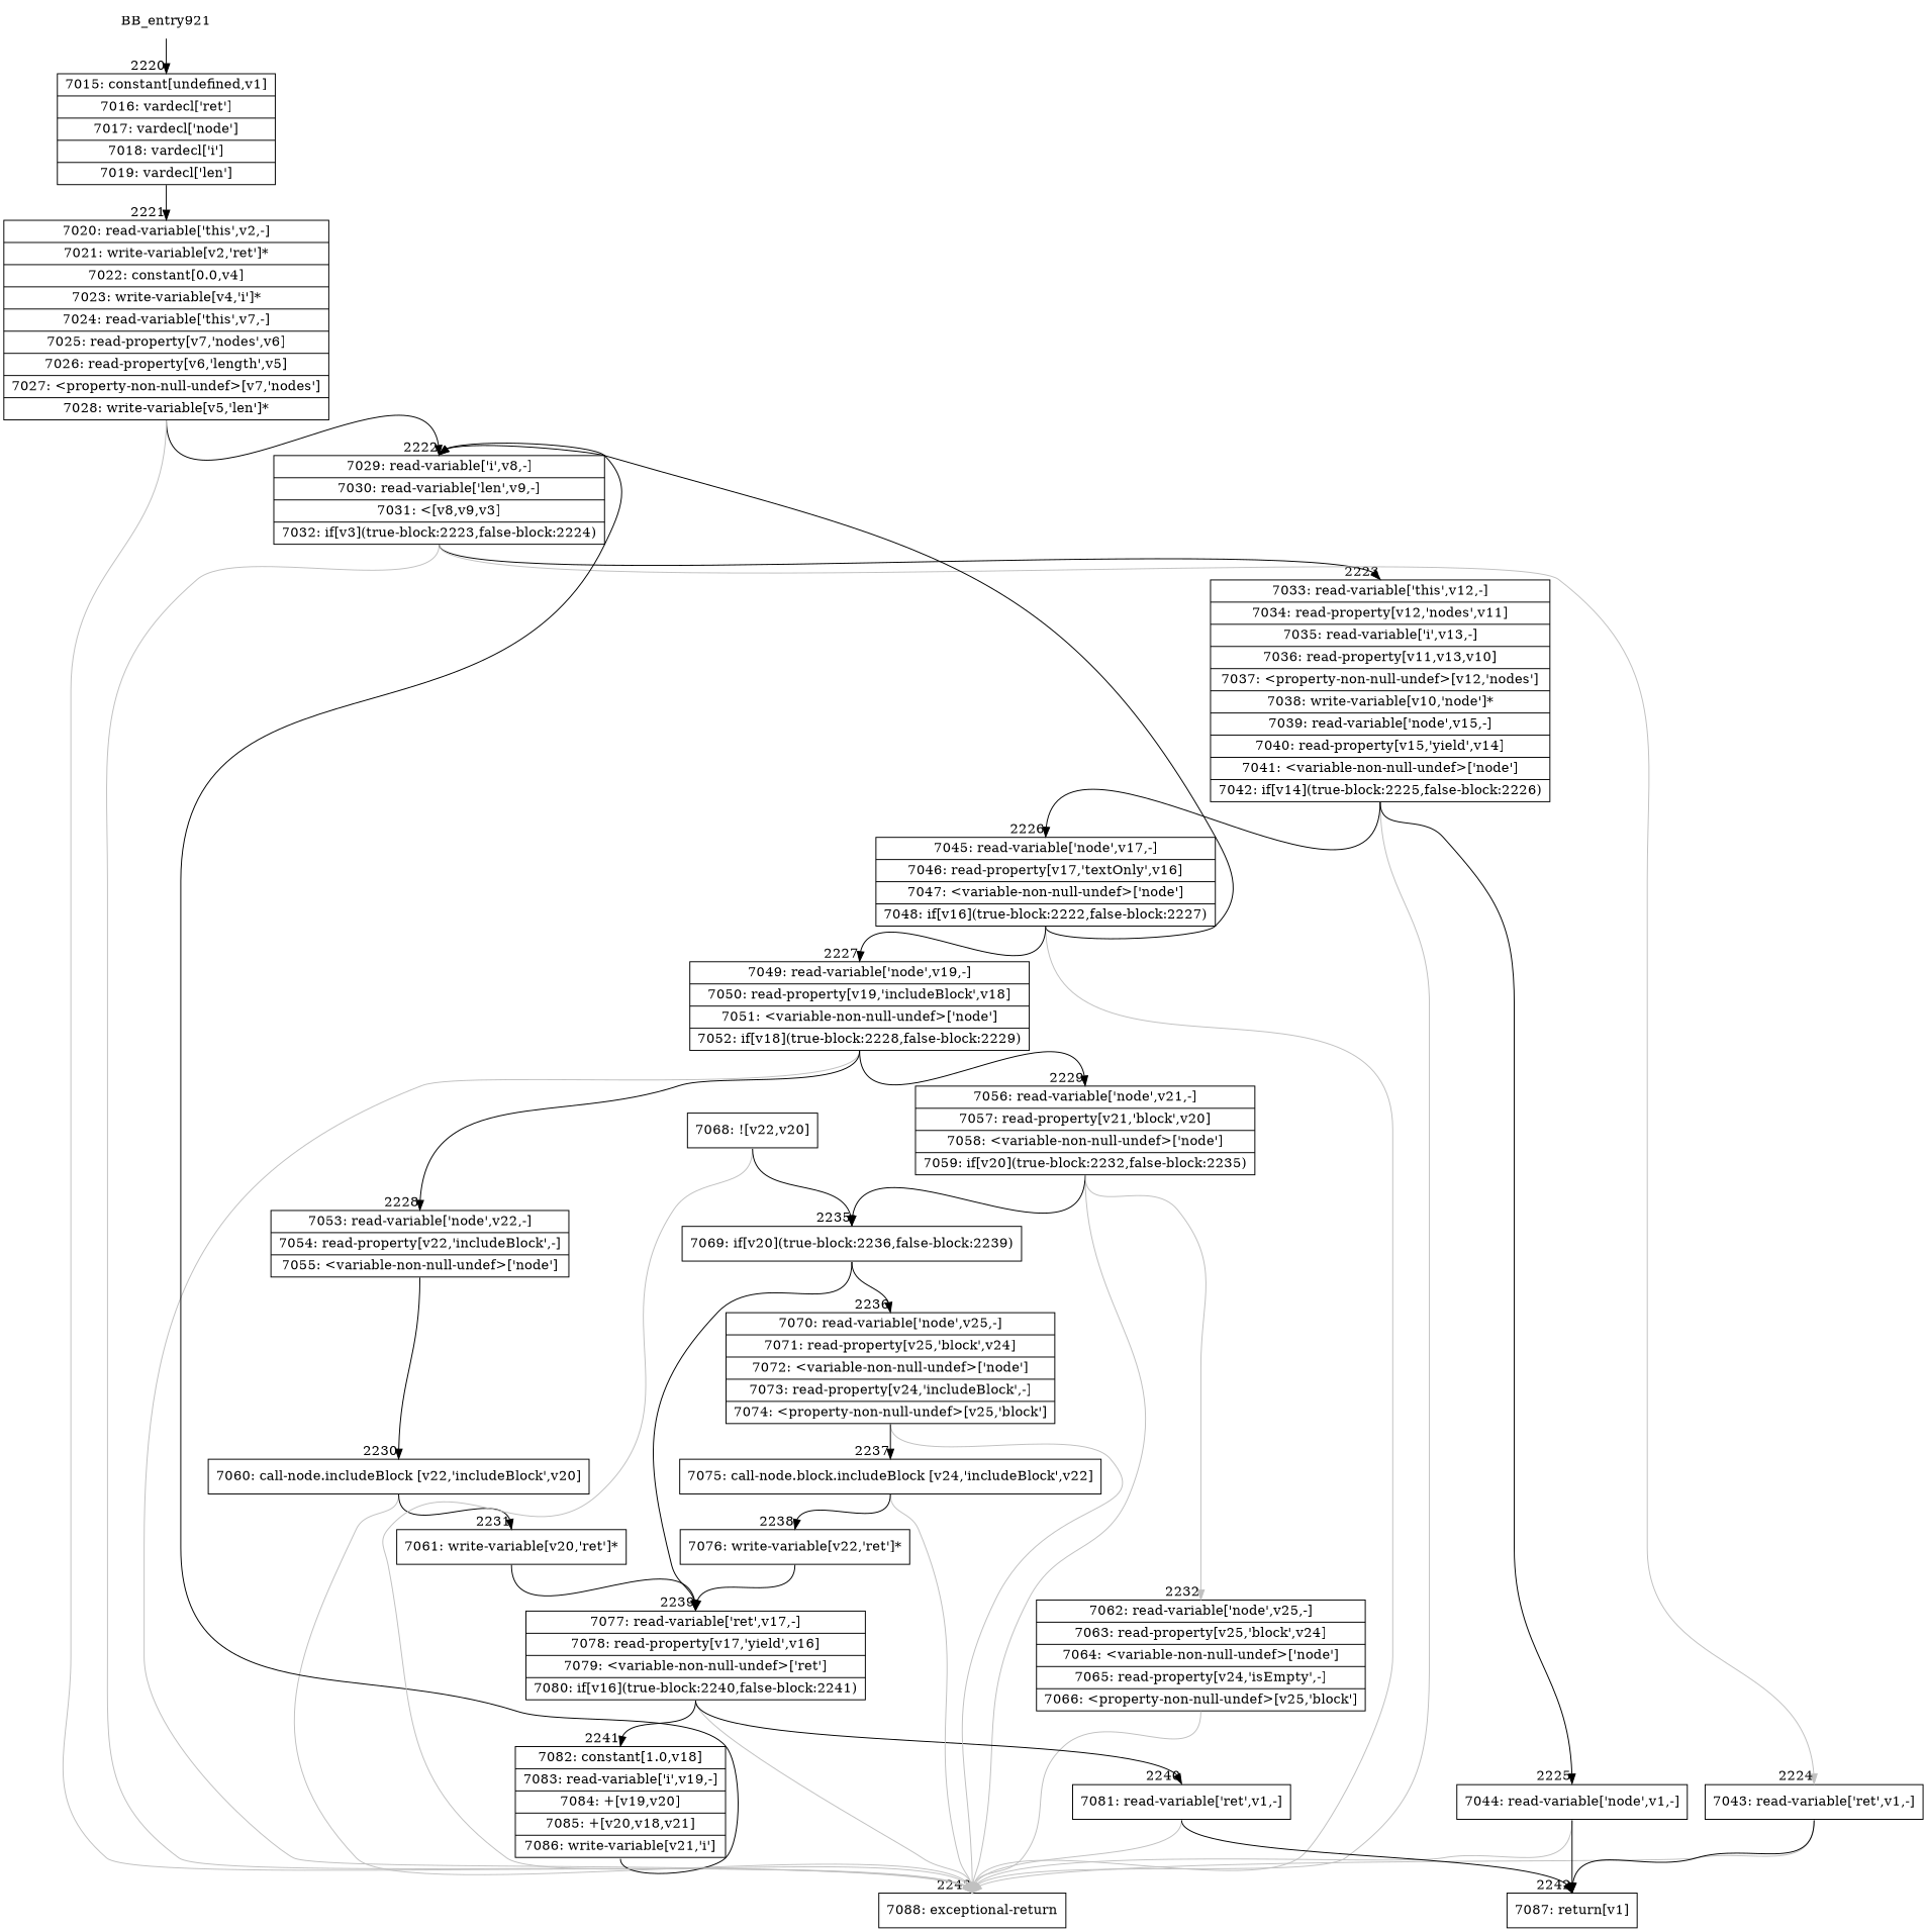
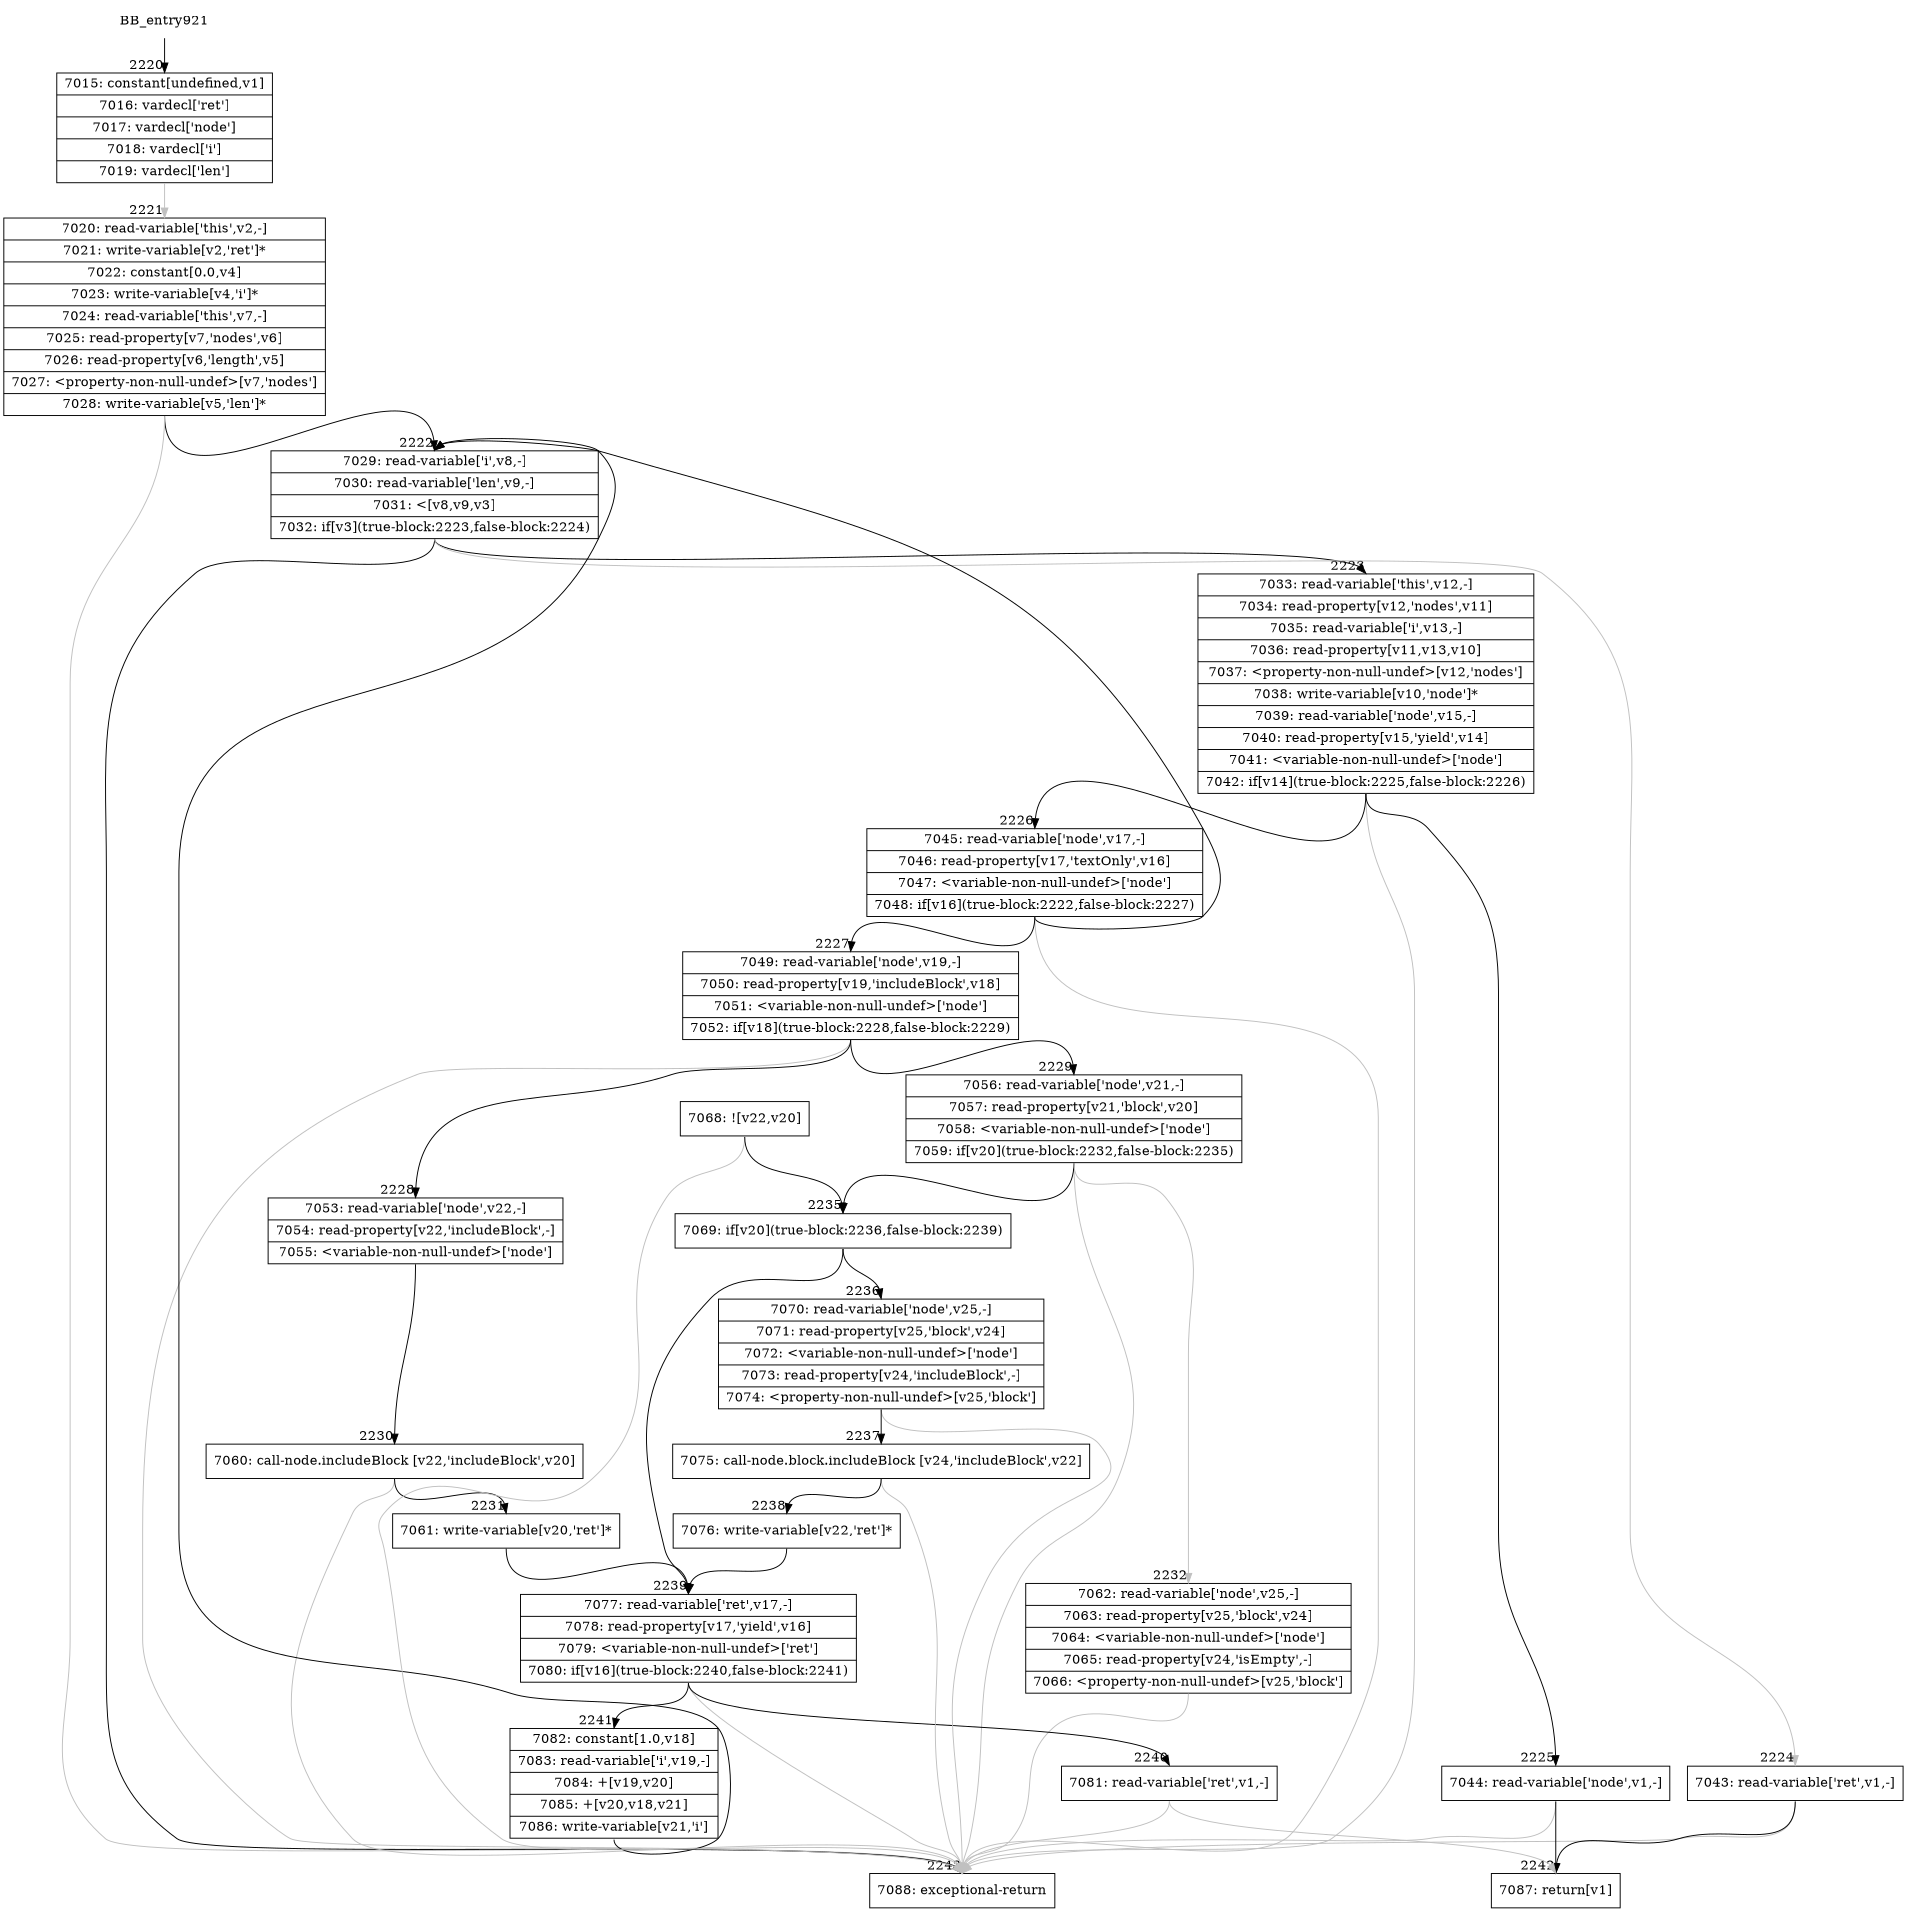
  digraph {
    rankdir=TD
    node [shape=record]
    edge [headport=n tailport=s]
    n1 [label=BB_entry921 shape=none]
    n2 [label="{7015: constant[undefined,v1]|7016: vardecl['ret']|7017: vardecl['node']|7018: vardecl['i']|7019: vardecl['len']}"]
    n3 [label="{7020: read-variable['this',v2,-]|7021: write-variable[v2,'ret']*|7022: constant[0.0,v4]|7023: write-variable[v4,'i']*|7024: read-variable['this',v7,-]|7025: read-property[v7,'nodes',v6]|7026: read-property[v6,'length',v5]|7027: \<property-non-null-undef\>[v7,'nodes']|7028: write-variable[v5,'len']*}"]
    n4 [label="{7029: read-variable['i',v8,-]|7030: read-variable['len',v9,-]|7031: \<[v8,v9,v3]|7032: if[v3](true-block:2223,false-block:2224)}"]
    n5 [label="{7088: exceptional-return}"]
    n6 [label="{7033: read-variable['this',v12,-]|7034: read-property[v12,'nodes',v11]|7035: read-variable['i',v13,-]|7036: read-property[v11,v13,v10]|7037: \<property-non-null-undef\>[v12,'nodes']|7038: write-variable[v10,'node']*|7039: read-variable['node',v15,-]|7040: read-property[v15,'yield',v14]|7041: \<variable-non-null-undef\>['node']|7042: if[v14](true-block:2225,false-block:2226)}"]
    n7 [label="{7043: read-variable['ret',v1,-]}"]
    n8 [label="{7044: read-variable['node',v1,-]}"]
    n9 [label="{7045: read-variable['node',v17,-]|7046: read-property[v17,'textOnly',v16]|7047: \<variable-non-null-undef\>['node']|7048: if[v16](true-block:2222,false-block:2227)}"]
    n10 [label="{7087: return[v1]}"]
    n11 [label="{7049: read-variable['node',v19,-]|7050: read-property[v19,'includeBlock',v18]|7051: \<variable-non-null-undef\>['node']|7052: if[v18](true-block:2228,false-block:2229)}"]
    n12 [label="{7053: read-variable['node',v22,-]|7054: read-property[v22,'includeBlock',-]|7055: \<variable-non-null-undef\>['node']}"]
    n13 [label="{7056: read-variable['node',v21,-]|7057: read-property[v21,'block',v20]|7058: \<variable-non-null-undef\>['node']|7059: if[v20](true-block:2232,false-block:2235)}"]
    n14 [label="{7060: call-node.includeBlock [v22,'includeBlock',v20]}"]
    n15 [label="{7069: if[v20](true-block:2236,false-block:2239)}"]
    n16 [label="{7062: read-variable['node',v25,-]|7063: read-property[v25,'block',v24]|7064: \<variable-non-null-undef\>['node']|7065: read-property[v24,'isEmpty',-]|7066: \<property-non-null-undef\>[v25,'block']}"]
    n17 [label="{7061: write-variable[v20,'ret']*}"]
    n18 [label="{7077: read-variable['ret',v17,-]|7078: read-property[v17,'yield',v16]|7079: \<variable-non-null-undef\>['ret']|7080: if[v16](true-block:2240,false-block:2241)}"]
    n19 [label="{7070: read-variable['node',v25,-]|7071: read-property[v25,'block',v24]|7072: \<variable-non-null-undef\>['node']|7073: read-property[v24,'includeBlock',-]|7074: \<property-non-null-undef\>[v25,'block']}"]
    n20 [label="{7081: read-variable['ret',v1,-]}"]
    n21 [label="{7082: constant[1.0,v18]|7083: read-variable['i',v19,-]|7084: +[v19,v20]|7085: +[v20,v18,v21]|7086: write-variable[v21,'i']}"]
    n22 [label="{7075: call-node.block.includeBlock [v24,'includeBlock',v22]}"]
    n23 [label="{7068: ![v22,v20]}"]
    n24 [label="{7076: write-variable[v22,'ret']*}"]
    n1 -> n2 [headlabel="    2220"]
-   n2 -> n3 [headlabel="      2221"]
+   n2 -> n3 [headlabel="      2221" color=gray]
    n3 -> n4 [headlabel="      2222"]
    n3 -> n5 [color=gray headlabel="      2243"]
-   n4 -> n5 [color=gray]
+   n4 -> n5 [color=black]
    n4 -> n6 [headlabel="      2223"]
    n4 -> n7 [color=gray headlabel="      2224"]
    n6 -> n5 [color=gray]
    n6 -> n8 [headlabel="      2225"]
    n6 -> n9 [headlabel="      2226"]
    n7 -> n5 [color=gray]
    n7 -> n10 [headlabel="      2242"]
    n8 -> n5 [color=gray]
    n8 -> n10
    n9 -> n4
    n9 -> n5 [color=gray]
    n9 -> n11 [headlabel="      2227"]
    n11 -> n5 [color=gray]
    n11 -> n12 [headlabel="      2228"]
    n11 -> n13 [headlabel="      2229"]
    n12 -> n14 [headlabel="      2230"]
    n13 -> n5 [color=gray]
    n13 -> n15 [headlabel="      2235"]
    n13 -> n16 [color=gray headlabel="      2232"]
    n14 -> n5 [color=gray]
    n14 -> n17 [headlabel="      2231"]
    n15 -> n18
    n15 -> n19 [headlabel="      2236"]
    n16 -> n5 [color=gray]
    n17 -> n18 [headlabel="      2239"]
    n18 -> n5 [color=gray]
    n18 -> n20 [headlabel="      2240"]
    n18 -> n21 [headlabel="      2241"]
    n19 -> n5 [color=gray]
    n19 -> n22 [headlabel="      2237"]
    n20 -> n5 [color=gray]
-   n20 -> n10
+   n20 -> n10 [color=gray]
    n21 -> n4
    n22 -> n5 [color=gray]
    n22 -> n24 [headlabel="      2238"]
    n23 -> n5 [color=gray]
    n23 -> n15
    n24 -> n18
  }
